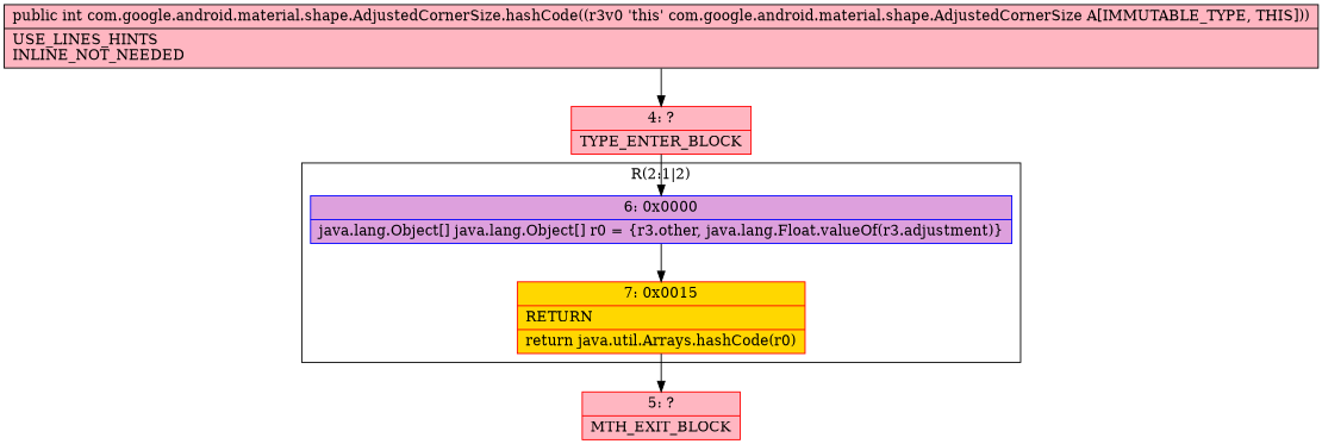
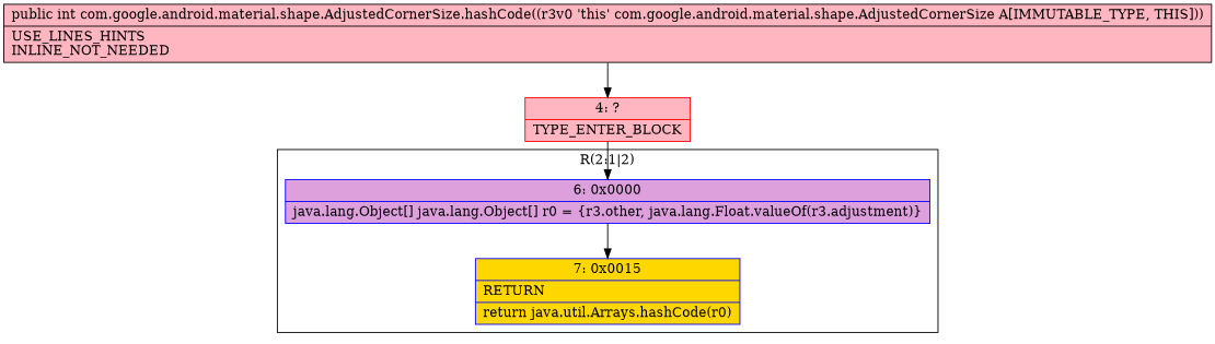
  digraph {
    node [color=blue fillcolor=lightpink shape=record style=filled]
    n1 [fillcolor=plum label="{6\:\ 0x0000|java.lang.Object[] java.lang.Object[] r0 = \{r3.other, java.lang.Float.valueOf(r3.adjustment)\}\l}"]
-   n2 [color=red fillcolor=gold label="{7\:\ 0x0015|RETURN\l|return java.util.Arrays.hashCode(r0)\l}"]
-   n3 [color=red label="{5\:\ ?|MTH_EXIT_BLOCK\l}"]
+   n2 [fillcolor=gold label="{7\:\ 0x0015|RETURN\l|return java.util.Arrays.hashCode(r0)\l}"]
    n4 [color=red label="{4\:\ ?|TYPE_ENTER_BLOCK\l}"]
    n5 [label="{public int com.google.android.material.shape.AdjustedCornerSize.hashCode((r3v0 'this' com.google.android.material.shape.AdjustedCornerSize A[IMMUTABLE_TYPE, THIS]))  | USE_LINES_HINTS\lINLINE_NOT_NEEDED\l}" color=""]
    subgraph cluster_1 {
      label="R(2:1|2)"
      n1
      n2
    }
    n1 -> n2
-   n2 -> n3
    n4 -> n1
    n5 -> n4
  }
